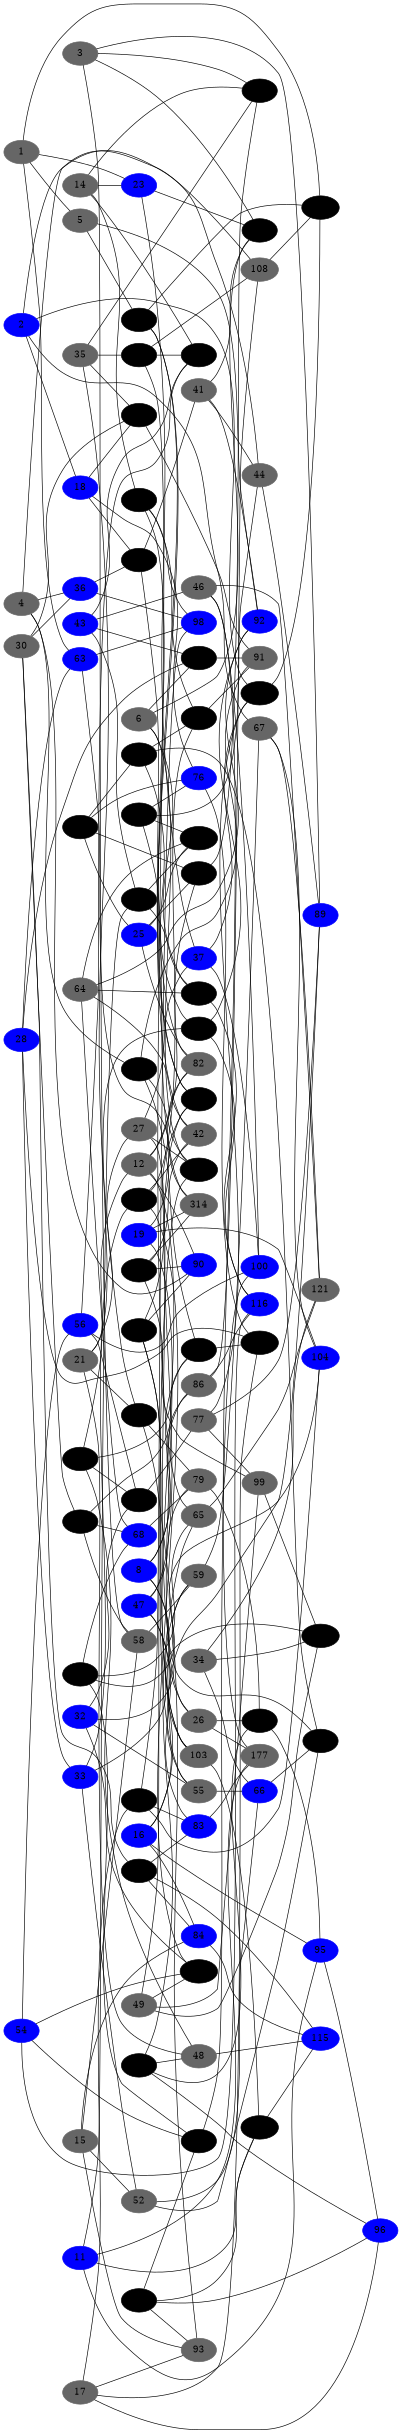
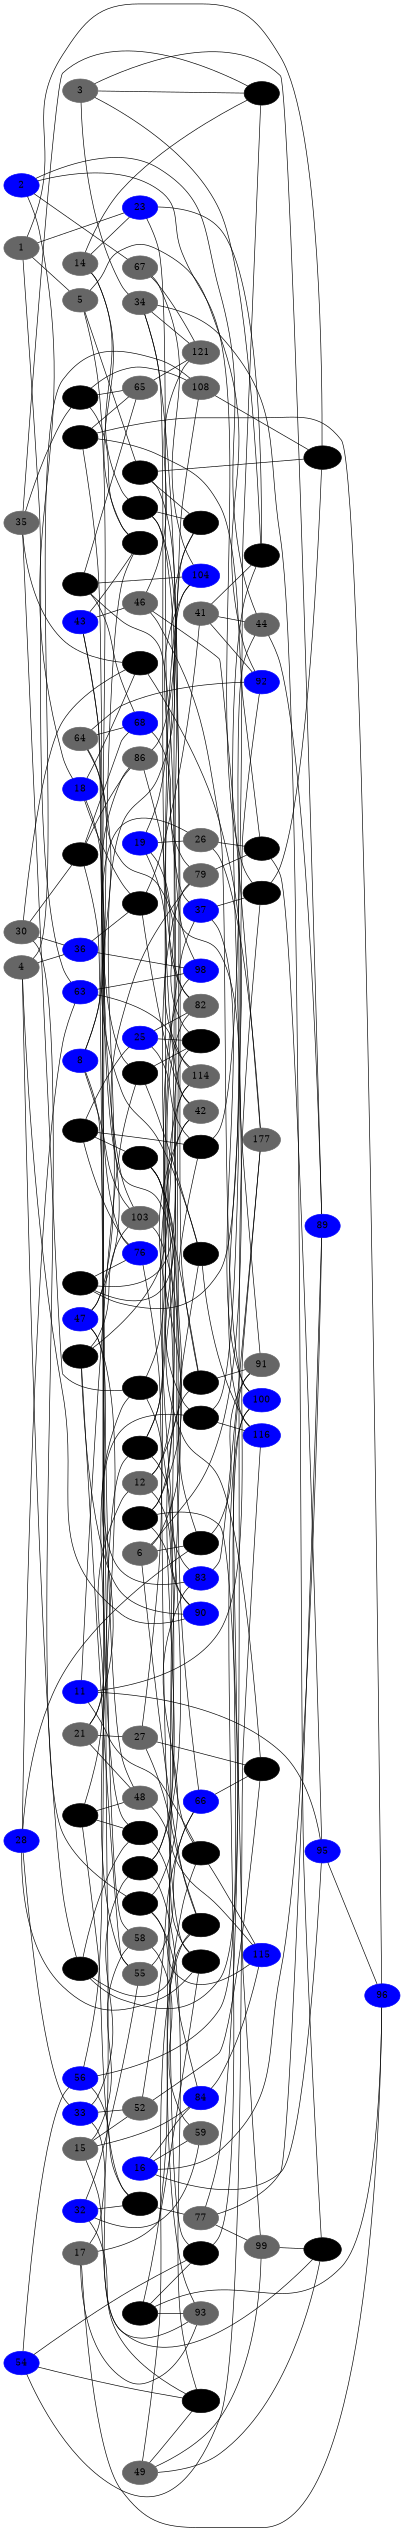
  graph {
    rankdir=LR
    node [color=black style=filled]
    1 [color=gray40]
    5 [color=gray40]
    23 [color=blue]
    63 [color=blue]
    109
    74
    92 [color=blue]
    103 [color=gray40]
    85
    37 [color=blue]
-   114 [color=gray40 label=314]
+   114 [color=gray40]
    98 [color=blue]
    2 [color=blue]
    18 [color=blue]
    44 [color=gray40]
    67 [color=gray40]
    106
    38
    60
    76 [color=blue]
    89 [color=blue]
    104 [color=blue]
    n23 [color=gray40 label=121]
    3 [color=gray40]
    58 [color=gray40]
    97
    59 [color=gray40]
    4 [color=gray40]
    36 [color=blue]
    57
    90 [color=blue]
    108 [color=gray40]
    105
    81
    91 [color=gray40]
    82 [color=gray40]
    78
    111
    6 [color=gray40]
    50
    75
    116 [color=blue]
    7
    42 [color=gray40]
    99 [color=gray40]
    102
    8 [color=blue]
    26 [color=gray40]
    86 [color=gray40]
    n50 [color=gray40 label=177]
    94
    110
    9
    12 [color=gray40]
    48 [color=gray40]
    69
    62
    115 [color=blue]
    77 [color=gray40]
    65 [color=gray40]
    10
    68 [color=blue]
    87
    79 [color=gray40]
    100 [color=blue]
    11 [color=blue]
    45
    95 [color=blue]
    112
    96 [color=blue]
    13
    55 [color=gray40]
    66 [color=blue]
    14 [color=gray40]
    22
    73
    53
    15 [color=gray40]
    52 [color=gray40]
    84 [color=blue]
    93 [color=gray40]
    70
    16 [color=blue]
    17 [color=gray40]
    29
    83 [color=blue]
    41 [color=gray40]
    19 [color=blue]
    20
    25 [color=blue]
    51
    88
    21 [color=gray40]
    27 [color=gray40]
    72
    24
    28 [color=blue]
    33 [color=blue]
    40
    30 [color=gray40]
    39
    71
    31
    32 [color=blue]
    113
    34 [color=gray40]
    35 [color=gray40]
    61
    43 [color=blue]
    46 [color=gray40]
    47 [color=blue]
    49 [color=gray40]
    54 [color=blue]
    56 [color=blue]
    64 [color=gray40]
    80
    1 -- 5
    1 -- 23
    1 -- 63
    1 -- 109
    5 -- 74
    5 -- 92
-   12 -- 103
+   5 -- 103
    23 -- 85
    23 -- 37
    63 -- 114
    63 -- 98
    74 -- 109
    74 -- 82
    74 -- 78
    103 -- 111
    37 -- 106
    37 -- 100
    2 -- 18
    2 -- 44
    2 -- 67
    2 -- 106
    18 -- 38
    18 -- 60
    18 -- 76
    44 -- 89
    67 -- 104
    67 -- n23
    106 -- 109
    38 -- 42
    38 -- 41
    60 -- 91
    76 -- 110
    3 -- 85
    3 -- 89
-   3 -- 58
+   3 -- 34
    3 -- 97
    58 -- 59
-   59 -- 67
    4 -- 36
    4 -- 57
    4 -- 90
    4 -- 108
    36 -- 98
    36 -- 38
    57 -- 105
    57 -- 81
    57 -- 91
    108 -- 109
    81 -- 110
    111 -- 115
    6 -- 85
    6 -- 105
    6 -- 50
    6 -- 75
    50 -- 91
    75 -- 116
    7 -- 114
    7 -- 90
    7 -- 42
    7 -- 99
    99 -- 102
    8 -- 103
    8 -- 81
    8 -- 26
    8 -- 86
    26 -- n50
    26 -- 94
    86 -- 108
    86 -- 116
    94 -- 95
    9 -- 81
    9 -- 12
    9 -- 48
    9 -- 69
    12 -- 90
    12 -- 82
    12 -- 62
    48 -- 115
    69 -- 77
    62 -- 97
    77 -- 106
    77 -- 89
    77 -- 99
    65 -- n23
    10 -- 104
    10 -- 65
    10 -- 68
    10 -- 87
    68 -- 79
    87 -- 100
    79 -- 94
    11 -- 111
    11 -- n50
    11 -- 45
    11 -- 95
    45 -- 75
    45 -- 112
    95 -- 96
    13 -- 103
    13 -- 90
    13 -- 78
    13 -- 55
    55 -- 66
    66 -- 70
    14 -- 23
    14 -- 97
    14 -- 22
    14 -- 73
    22 -- 98
    22 -- 78
    22 -- 53
    53 -- 91
    15 -- 58
    15 -- 52
    15 -- 84
    15 -- 93
    52 -- 66
    52 -- 70
    84 -- 115
    16 -- 89
    16 -- 59
    16 -- 95
    16 -- 84
    17 -- 110
    17 -- 96
    17 -- 93
    17 -- 29
    29 -- 98
    29 -- 104
    29 -- 83
    83 -- n50
    41 -- 92
    41 -- 85
    41 -- 44
    19 -- 114
    19 -- 104
    19 -- 82
    19 -- 26
    20 -- 76
    20 -- 62
    20 -- 25
    20 -- 51
    25 -- 82
    25 -- 62
    25 -- 112
    51 -- 53
    51 -- 70
    51 -- 88
    88 -- 92
    88 -- 116
    21 -- 48
    21 -- 88
    21 -- 27
    21 -- 72
    27 -- 37
    27 -- 105
    27 -- 70
    72 -- 79
    72 -- 93
    24 -- 114
    24 -- 44
    24 -- 76
    24 -- 112
    28 -- 63
    28 -- 50
    28 -- 110
    28 -- 33
    33 -- 102
    33 -- 52
    33 -- 40
    40 -- 42
    40 -- 53
    40 -- 113
    30 -- 60
    30 -- 36
    30 -- 39
    30 -- 71
    39 -- 58
    39 -- 86
    39 -- 68
    71 -- 115
    71 -- 84
    71 -- 83
    31 -- 94
    31 -- 48
    31 -- 65
    31 -- 96
    32 -- 59
    32 -- 69
    32 -- 55
    32 -- 113
    34 -- n23
-   64 -- 42
+   34 -- 42
    34 -- 102
    34 -- 66
    35 -- 60
    35 -- 97
    35 -- 72
    35 -- 61
    61 -- 108
    61 -- 65
    61 -- 73
    43 -- 50
    43 -- 45
    43 -- 73
    43 -- 46
    46 -- n23
    46 -- n50
    46 -- 100
    47 -- 78
    47 -- 79
    47 -- 55
    47 -- 83
    49 -- 105
    49 -- 99
    49 -- 102
    49 -- 113
    54 -- 116
    54 -- 87
    54 -- 113
    54 -- 56
    56 -- 69
    56 -- 100
    56 -- 73
    64 -- 92
    64 -- 75
    64 -- 68
    64 -- 112
    80 -- 111
    80 -- 87
    80 -- 96
    80 -- 93
  }
